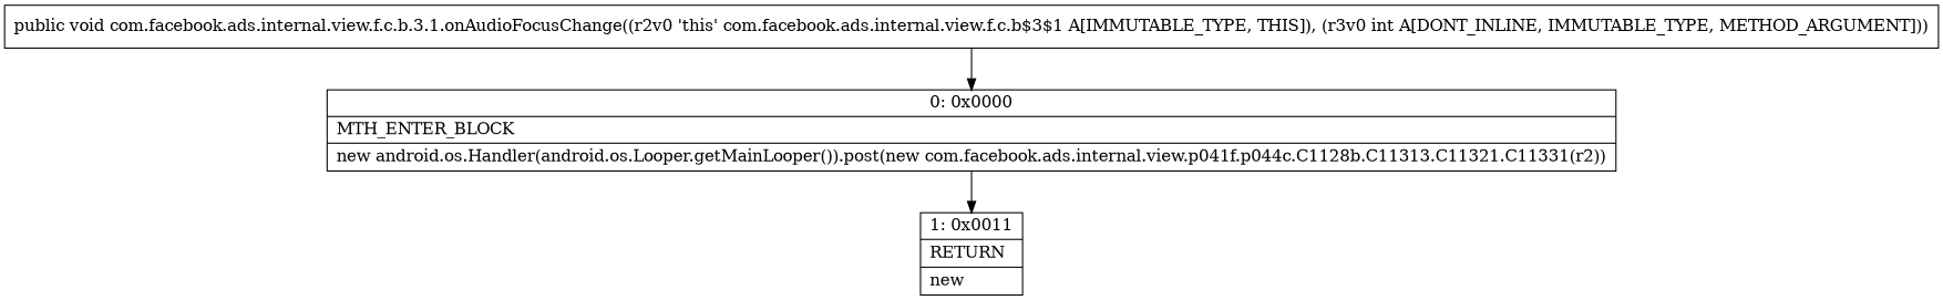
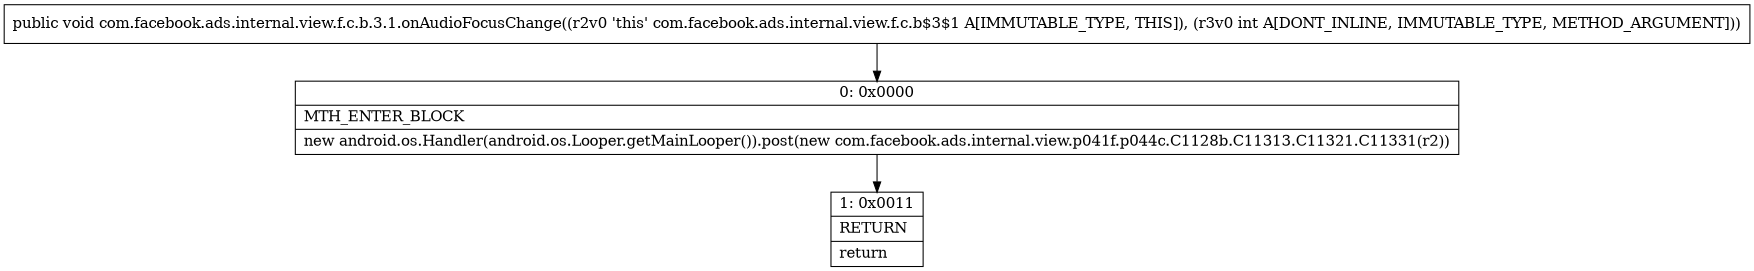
  digraph {
    node [shape=record]
    n1 [label="{0\:\ 0x0000|MTH_ENTER_BLOCK\l|new android.os.Handler(android.os.Looper.getMainLooper()).post(new com.facebook.ads.internal.view.p041f.p044c.C1128b.C11313.C11321.C11331(r2))\l}"]
-   n2 [label="{1\:\ 0x0011|RETURN\l|new\l}"]
+   n2 [label="{1\:\ 0x0011|RETURN\l|return\l}"]
    n3 [label="{public void com.facebook.ads.internal.view.f.c.b.3.1.onAudioFocusChange((r2v0 'this' com.facebook.ads.internal.view.f.c.b$3$1 A[IMMUTABLE_TYPE, THIS]), (r3v0 int A[DONT_INLINE, IMMUTABLE_TYPE, METHOD_ARGUMENT])) }"]
    n1 -> n2
    n3 -> n1
  }
